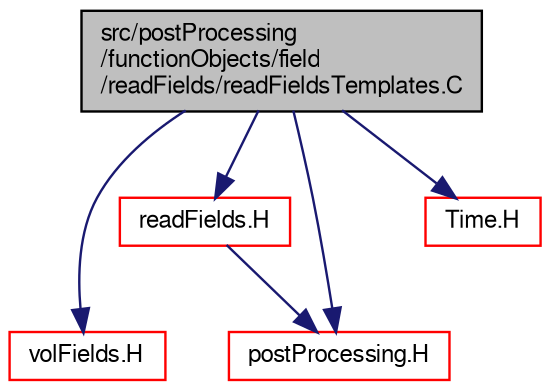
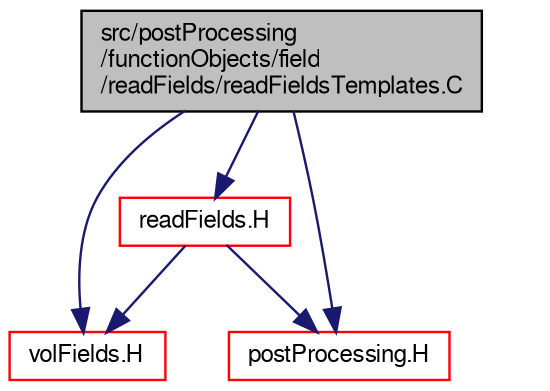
  digraph {
    node [color=red fontname=FreeSans fontsize=10 shape=record]
    edge [color=midnightblue fontname=FreeSans fontsize=10 labelfontname=FreeSans labelfontsize=10 style=solid]
    n1 [color=black fillcolor=grey75 fontcolor=black height=0.2 label="src/postProcessing\l/functionObjects/field\l/readFields/readFieldsTemplates.C" style=filled width=0.4]
    n2 [height=0.2 label="readFields.H" width=0.4]
    n3 [height=0.2 label="volFields.H" width=0.4]
    n4 [height=0.2 label="postProcessing.H" width=0.4]
-   n5 [height=0.2 label="Time.H" width=0.4]
    n1 -> n2
    n1 -> n3
    n1 -> n4
-   n1 -> n5
+   n2 -> n3
    n2 -> n4
  }
